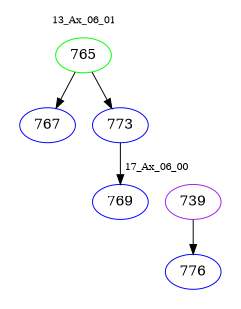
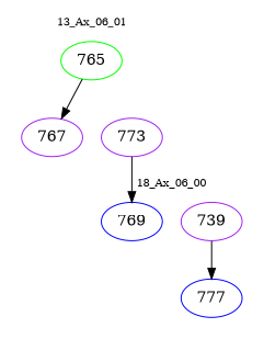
  digraph {
    node [color=purple]
    edge [color=black]
    n1 [color=green label=765]
-   n2 [color=blue label=767]
-   n3 [color=blue label=773]
+   n2 [label=767]
+   n3 [label=773]
    n4 [label=739]
-   n5 [color=blue label=776]
+   n5 [color=blue label=777]
    n6 [color=blue label=769]
    subgraph cluster_1 {
      color=white
      fontsize=10
      label="13_Ax_06_01"
      n1
      n2
      n3
    }
    subgraph cluster_2 {
      color=white
      fontsize=10
-     label="17_Ax_06_00"
+     label="18_Ax_06_00"
      n4
      n5
      n6
    }
    n1 -> n2
-   n1 -> n3
    n3 -> n6
    n4 -> n5
  }
